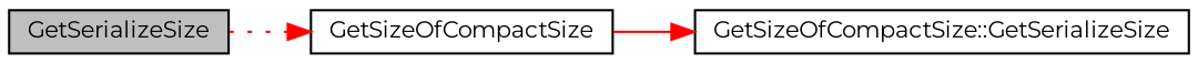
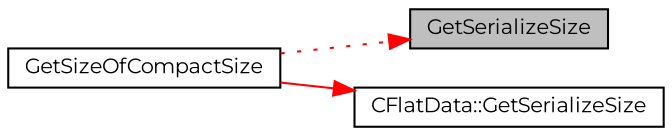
  digraph {
    fontname=Montserrat
    rankdir=LR
    node [color=black fillcolor=white fontname=Montserrat fontsize=10 shape=record style=filled]
    edge [color=red fontname=Montserrat fontsize=10 labelfontname=Helvetica labelfontsize=10]
    n1 [fillcolor=grey75 fontcolor=black height=0.2 label=GetSerializeSize width=0.4]
    n2 [height=0.2 label=GetSizeOfCompactSize width=0.4]
-   n3 [height=0.2 label="GetSizeOfCompactSize::GetSerializeSize" width=0.4]
-   n1 -> n2 [style=dotted]
+   n3 [height=0.2 label="CFlatData::GetSerializeSize" width=0.4]
+   n2 -> n1 [style=dotted]
    n2 -> n3 [style=solid]
  }
